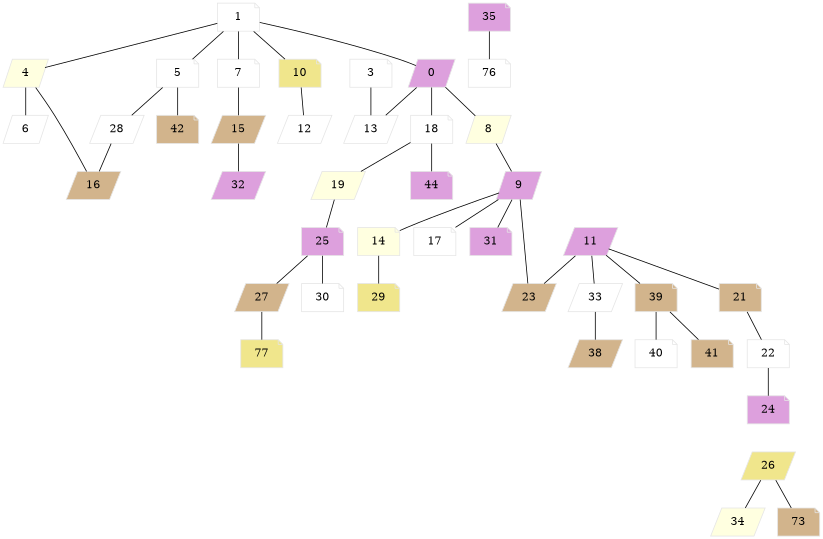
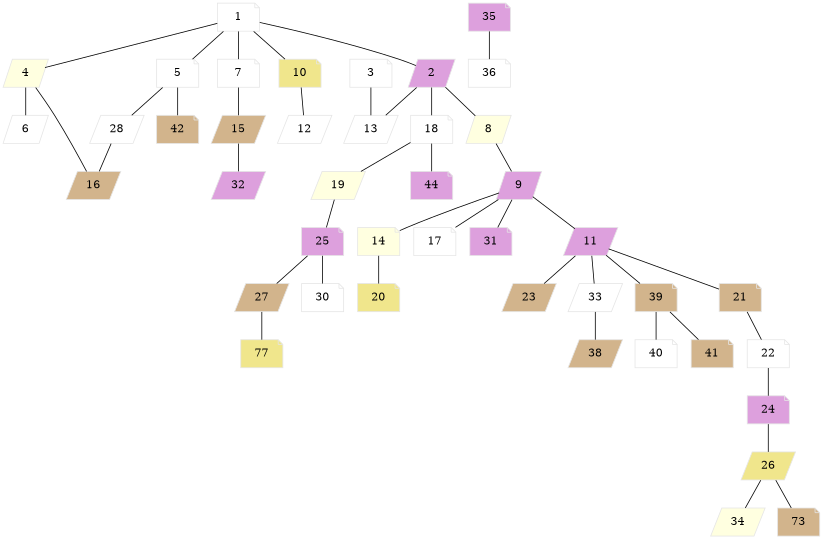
  graph {
    node [color=gray90 fillcolor=white shape=note style=filled]
    edge [weight=1.0]
-   2 [fillcolor=plum shape=parallelogram label=0]
+   2 [fillcolor=plum shape=parallelogram]
    1
    4 [fillcolor=lightyellow shape=parallelogram]
    5
    7
    10 [fillcolor=khaki]
    8 [fillcolor=lightyellow shape=parallelogram]
    18
    13 [shape=parallelogram]
    6 [shape=parallelogram]
    16 [fillcolor=tan shape=parallelogram]
    28 [shape=parallelogram]
    42 [fillcolor=tan]
    15 [fillcolor=tan shape=parallelogram]
    12 [shape=parallelogram]
    3
    9 [fillcolor=plum shape=parallelogram]
    19 [fillcolor=lightyellow shape=parallelogram]
    44 [fillcolor=plum]
    32 [fillcolor=plum shape=parallelogram]
    11 [fillcolor=plum shape=parallelogram]
    14 [fillcolor=lightyellow]
    17
    31 [fillcolor=plum]
    21 [fillcolor=tan]
    23 [fillcolor=tan shape=parallelogram]
    33 [shape=parallelogram]
    39 [fillcolor=tan]
-   20 [fillcolor=khaki label=29]
+   20 [fillcolor=khaki]
    22
    38 [fillcolor=tan shape=parallelogram]
    40
    41 [fillcolor=tan]
    25 [fillcolor=plum]
    27 [fillcolor=tan shape=parallelogram]
    30
    24 [fillcolor=plum]
    26 [fillcolor=khaki shape=parallelogram]
    34 [fillcolor=lightyellow shape=parallelogram]
    n40 [fillcolor=tan label=73]
    n41 [fillcolor=khaki label=77]
    35 [fillcolor=plum]
-   36 [label=76]
+   36
    2 -- 8 [weight=2.0]
    2 -- 18
    2 -- 13
    1 -- 2
    1 -- 4
    1 -- 5
    1 -- 7
    1 -- 10
    4 -- 6 [weight=3.0]
    4 -- 16
    5 -- 28
    5 -- 42
    7 -- 15
    10 -- 12
    8 -- 9
    18 -- 19
    18 -- 44
    28 -- 16
    15 -- 32
    3 -- 13
-   9 -- 23 [weight=2.0]
+   9 -- 11 [weight=2.0]
    9 -- 14
    9 -- 17
    9 -- 31
    19 -- 25
    11 -- 21
    11 -- 23
    11 -- 33
    11 -- 39
    14 -- 20
    21 -- 22
    33 -- 38
    39 -- 40 [weight=2.0]
    39 -- 41
    22 -- 24
    25 -- 27
    25 -- 30
    27 -- n41
+   24 -- 26
    26 -- 34
    26 -- n40
    35 -- 36
  }
